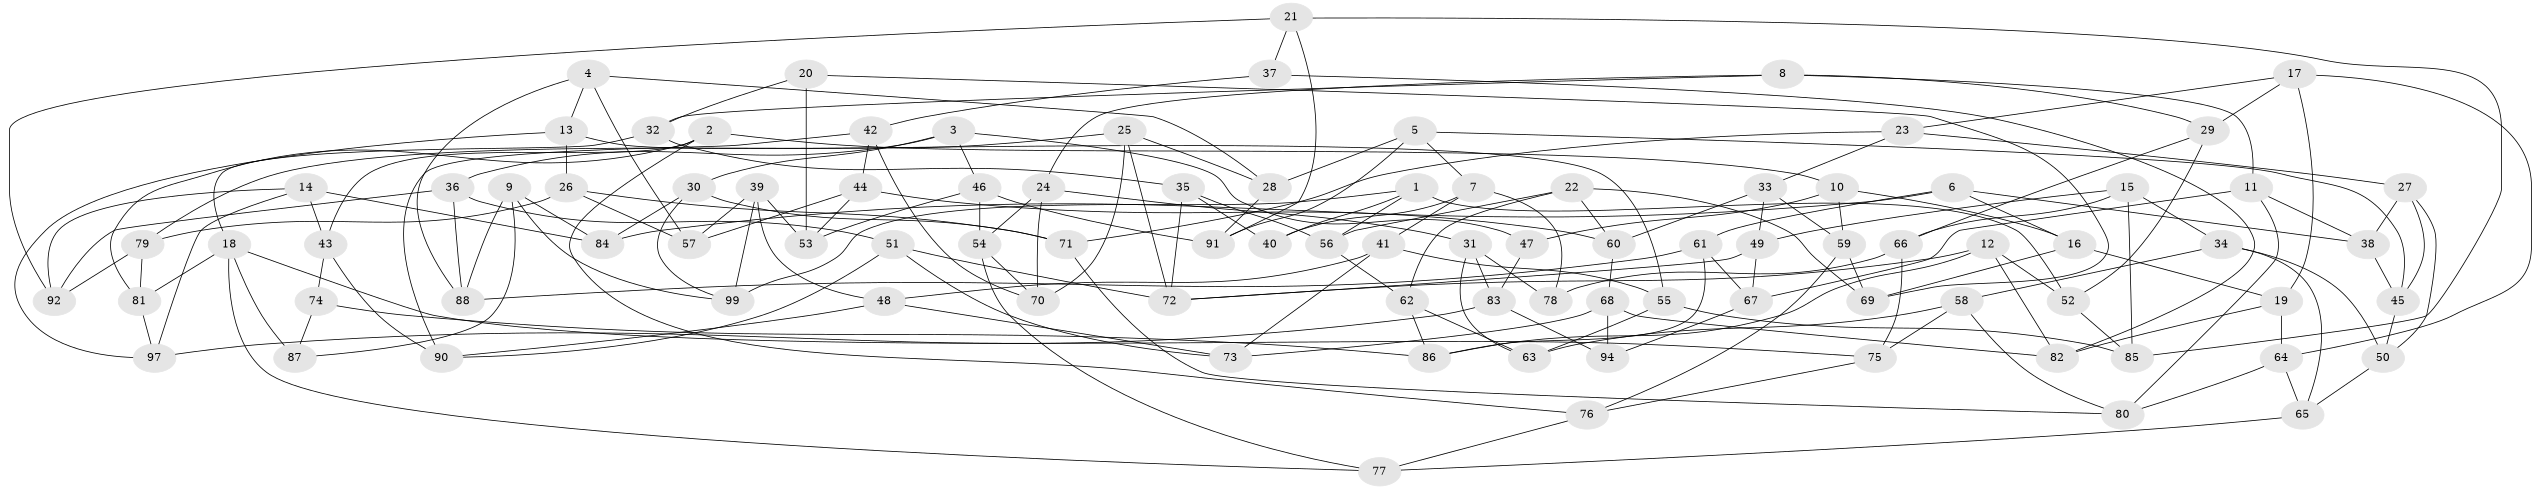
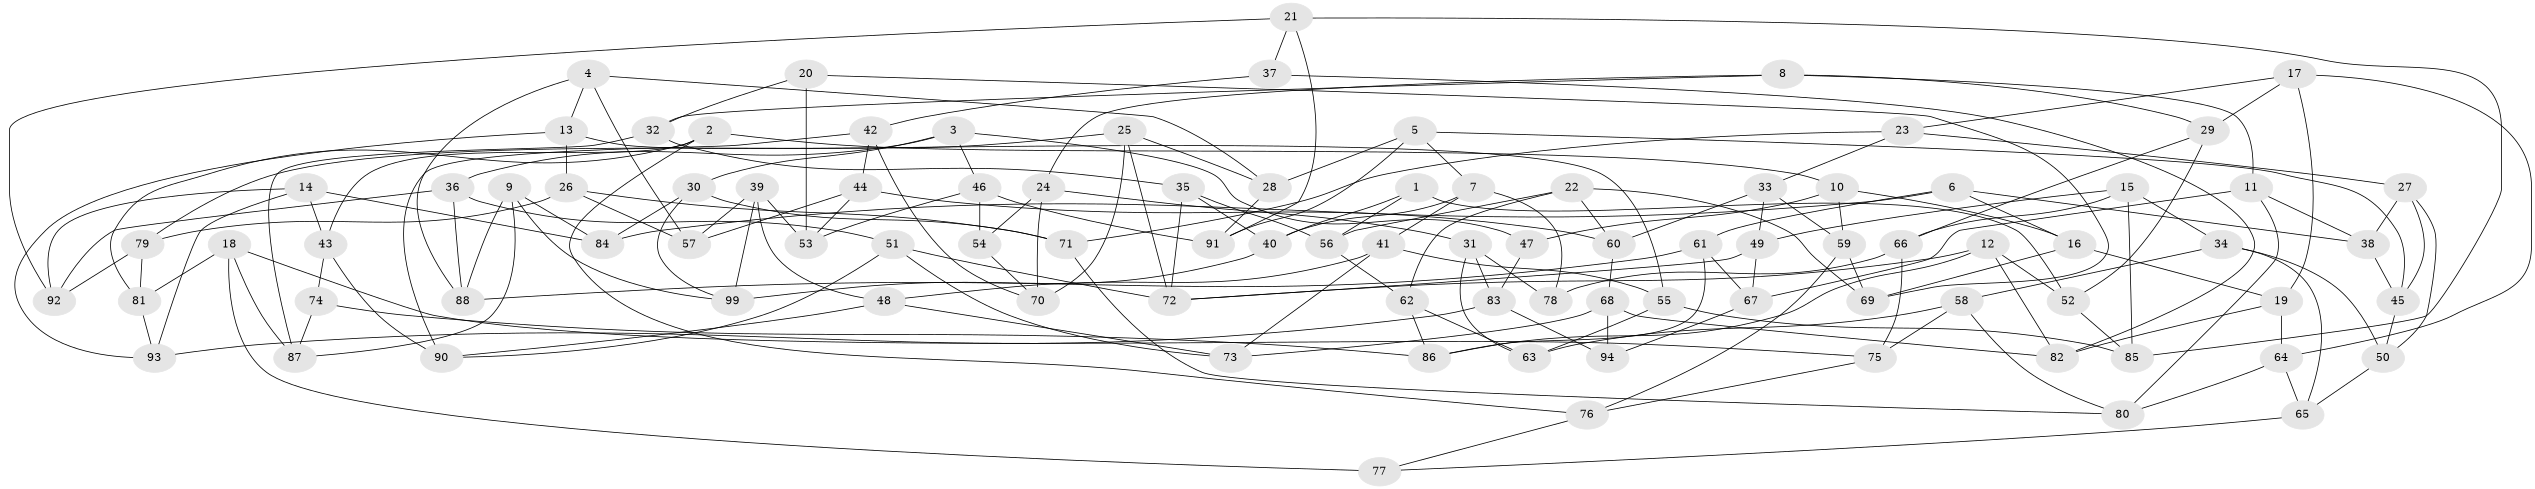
  graph {
    node [color=gray90 style=filled]
    1
    40
    52
    56
    n5 [label=99]
    85
    62
    2
    10
    43
    76
    81
    47
    16
    59
    90
    74
    77
-   93 [label=97]
+   93
    3
    30
    36
    46
    84
    71
    88
    92
    51
    91
    53
    54
    83
    4
    13
    28
    57
    26
    55
    5
    7
    45
    41
    78
    50
    6
    38
    61
    19
    69
    67
    86
    48
    73
    8
    11
    24
    29
    32
    80
    31
    70
    66
    87
    35
    9
    94
    12
    72
    82
    79
    63
    14
    15
    34
    49
    58
    65
    75
    64
    17
    23
    27
    33
    18
    20
    21
    37
    42
    22
    60
    68
    25
    44
    39
    1 -- 40
    1 -- 52
    1 -- 56
-   1 -- n5
+   40 -- n5
    52 -- 85
    56 -- 62
    62 -- 86
    62 -- 63
    2 -- 10
    2 -- 43
    2 -- 76
    2 -- 81
    10 -- 47
    10 -- 16
    10 -- 59
    43 -- 90
    43 -- 74
    76 -- 77
    81 -- 93
    47 -- 83
    16 -- 19
    16 -- 69
    59 -- 76
    59 -- 69
    74 -- 86
    74 -- 87
    3 -- 47
    3 -- 30
    3 -- 36
    3 -- 46
    30 -- n5
    30 -- 84
    30 -- 71
    36 -- 88
    36 -- 92
    36 -- 51
    46 -- 91
    46 -- 53
    46 -- 54
    71 -- 80
    51 -- 90
    51 -- 73
    51 -- 72
-   54 -- 77
    54 -- 70
    83 -- 93
    83 -- 94
    4 -- 88
    4 -- 13
    4 -- 28
    4 -- 57
    13 -- 93
    13 -- 26
    13 -- 55
    28 -- 91
    26 -- 71
    26 -- 57
    26 -- 79
    55 -- 85
    55 -- 63
    5 -- 91
    5 -- 28
    5 -- 7
    5 -- 45
    7 -- 40
    7 -- 41
    7 -- 78
    45 -- 50
    41 -- 55
    41 -- 48
    41 -- 73
    50 -- 65
    6 -- 16
    6 -- 84
    6 -- 38
    6 -- 61
    38 -- 45
    61 -- 88
    61 -- 67
    61 -- 86
    19 -- 82
    19 -- 64
    67 -- 94
    48 -- 90
    48 -- 73
    8 -- 11
    8 -- 24
    8 -- 29
    8 -- 32
    11 -- 38
    11 -- 67
    11 -- 80
    24 -- 54
    24 -- 31
    24 -- 70
    29 -- 52
    29 -- 66
-   32 -- 18
+   32 -- 87
    32 -- 35
    31 -- 83
    31 -- 78
    31 -- 63
    66 -- 78
    66 -- 75
    35 -- 40
    35 -- 56
    35 -- 72
    9 -- n5
    9 -- 84
    9 -- 88
    9 -- 87
    12 -- 52
    12 -- 86
    12 -- 72
    12 -- 82
    79 -- 81
    79 -- 92
    14 -- 43
    14 -- 93
    14 -- 84
    14 -- 92
    15 -- 85
    15 -- 66
    15 -- 34
    15 -- 49
    34 -- 50
    34 -- 58
    34 -- 65
    49 -- 67
    49 -- 72
    58 -- 80
    58 -- 63
    58 -- 75
    65 -- 77
    75 -- 76
    64 -- 80
    64 -- 65
    17 -- 19
    17 -- 29
    17 -- 64
    17 -- 23
    23 -- 71
    23 -- 27
    23 -- 33
    27 -- 45
    27 -- 50
    27 -- 38
    33 -- 59
    33 -- 49
    33 -- 60
    18 -- 81
    18 -- 77
    18 -- 87
    18 -- 75
    20 -- 53
    20 -- 69
    20 -- 32
    21 -- 85
    21 -- 92
    21 -- 91
    21 -- 37
    37 -- 82
    37 -- 42
    42 -- 90
    42 -- 70
    42 -- 44
    22 -- 56
    22 -- 62
    22 -- 69
    22 -- 60
    60 -- 68
    68 -- 73
    68 -- 94
    68 -- 82
    25 -- 28
    25 -- 70
    25 -- 72
    25 -- 79
    44 -- 53
    44 -- 57
    44 -- 60
    39 -- n5
    39 -- 53
    39 -- 57
    39 -- 48
  }
